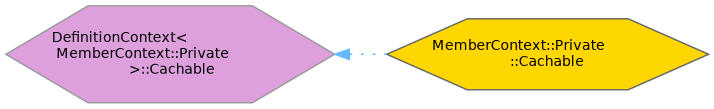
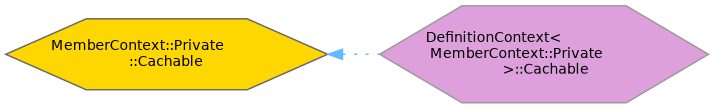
  digraph {
    rankdir=LR
    node [fontname=Helvetica fontsize=10 shape=hexagon style=filled]
    n1 [color=grey60 fillcolor=plum height=0.2 label="DefinitionContext\<\l MemberContext::Private\l \>::Cachable" width=0.4]
    n2 [color=grey40 fillcolor=gold height=0.2 label="MemberContext::Private\l::Cachable" width=0.4]
-   n1 -> n2 [color=steelblue1 dir=back fontname=Helvetica fontsize=10 labelfontname=Helvetica labelfontsize=10 style=dotted]
+   n2 -> n1 [color=steelblue1 dir=back fontname=Helvetica fontsize=10 labelfontname=Helvetica labelfontsize=10 style=dotted]
  }
